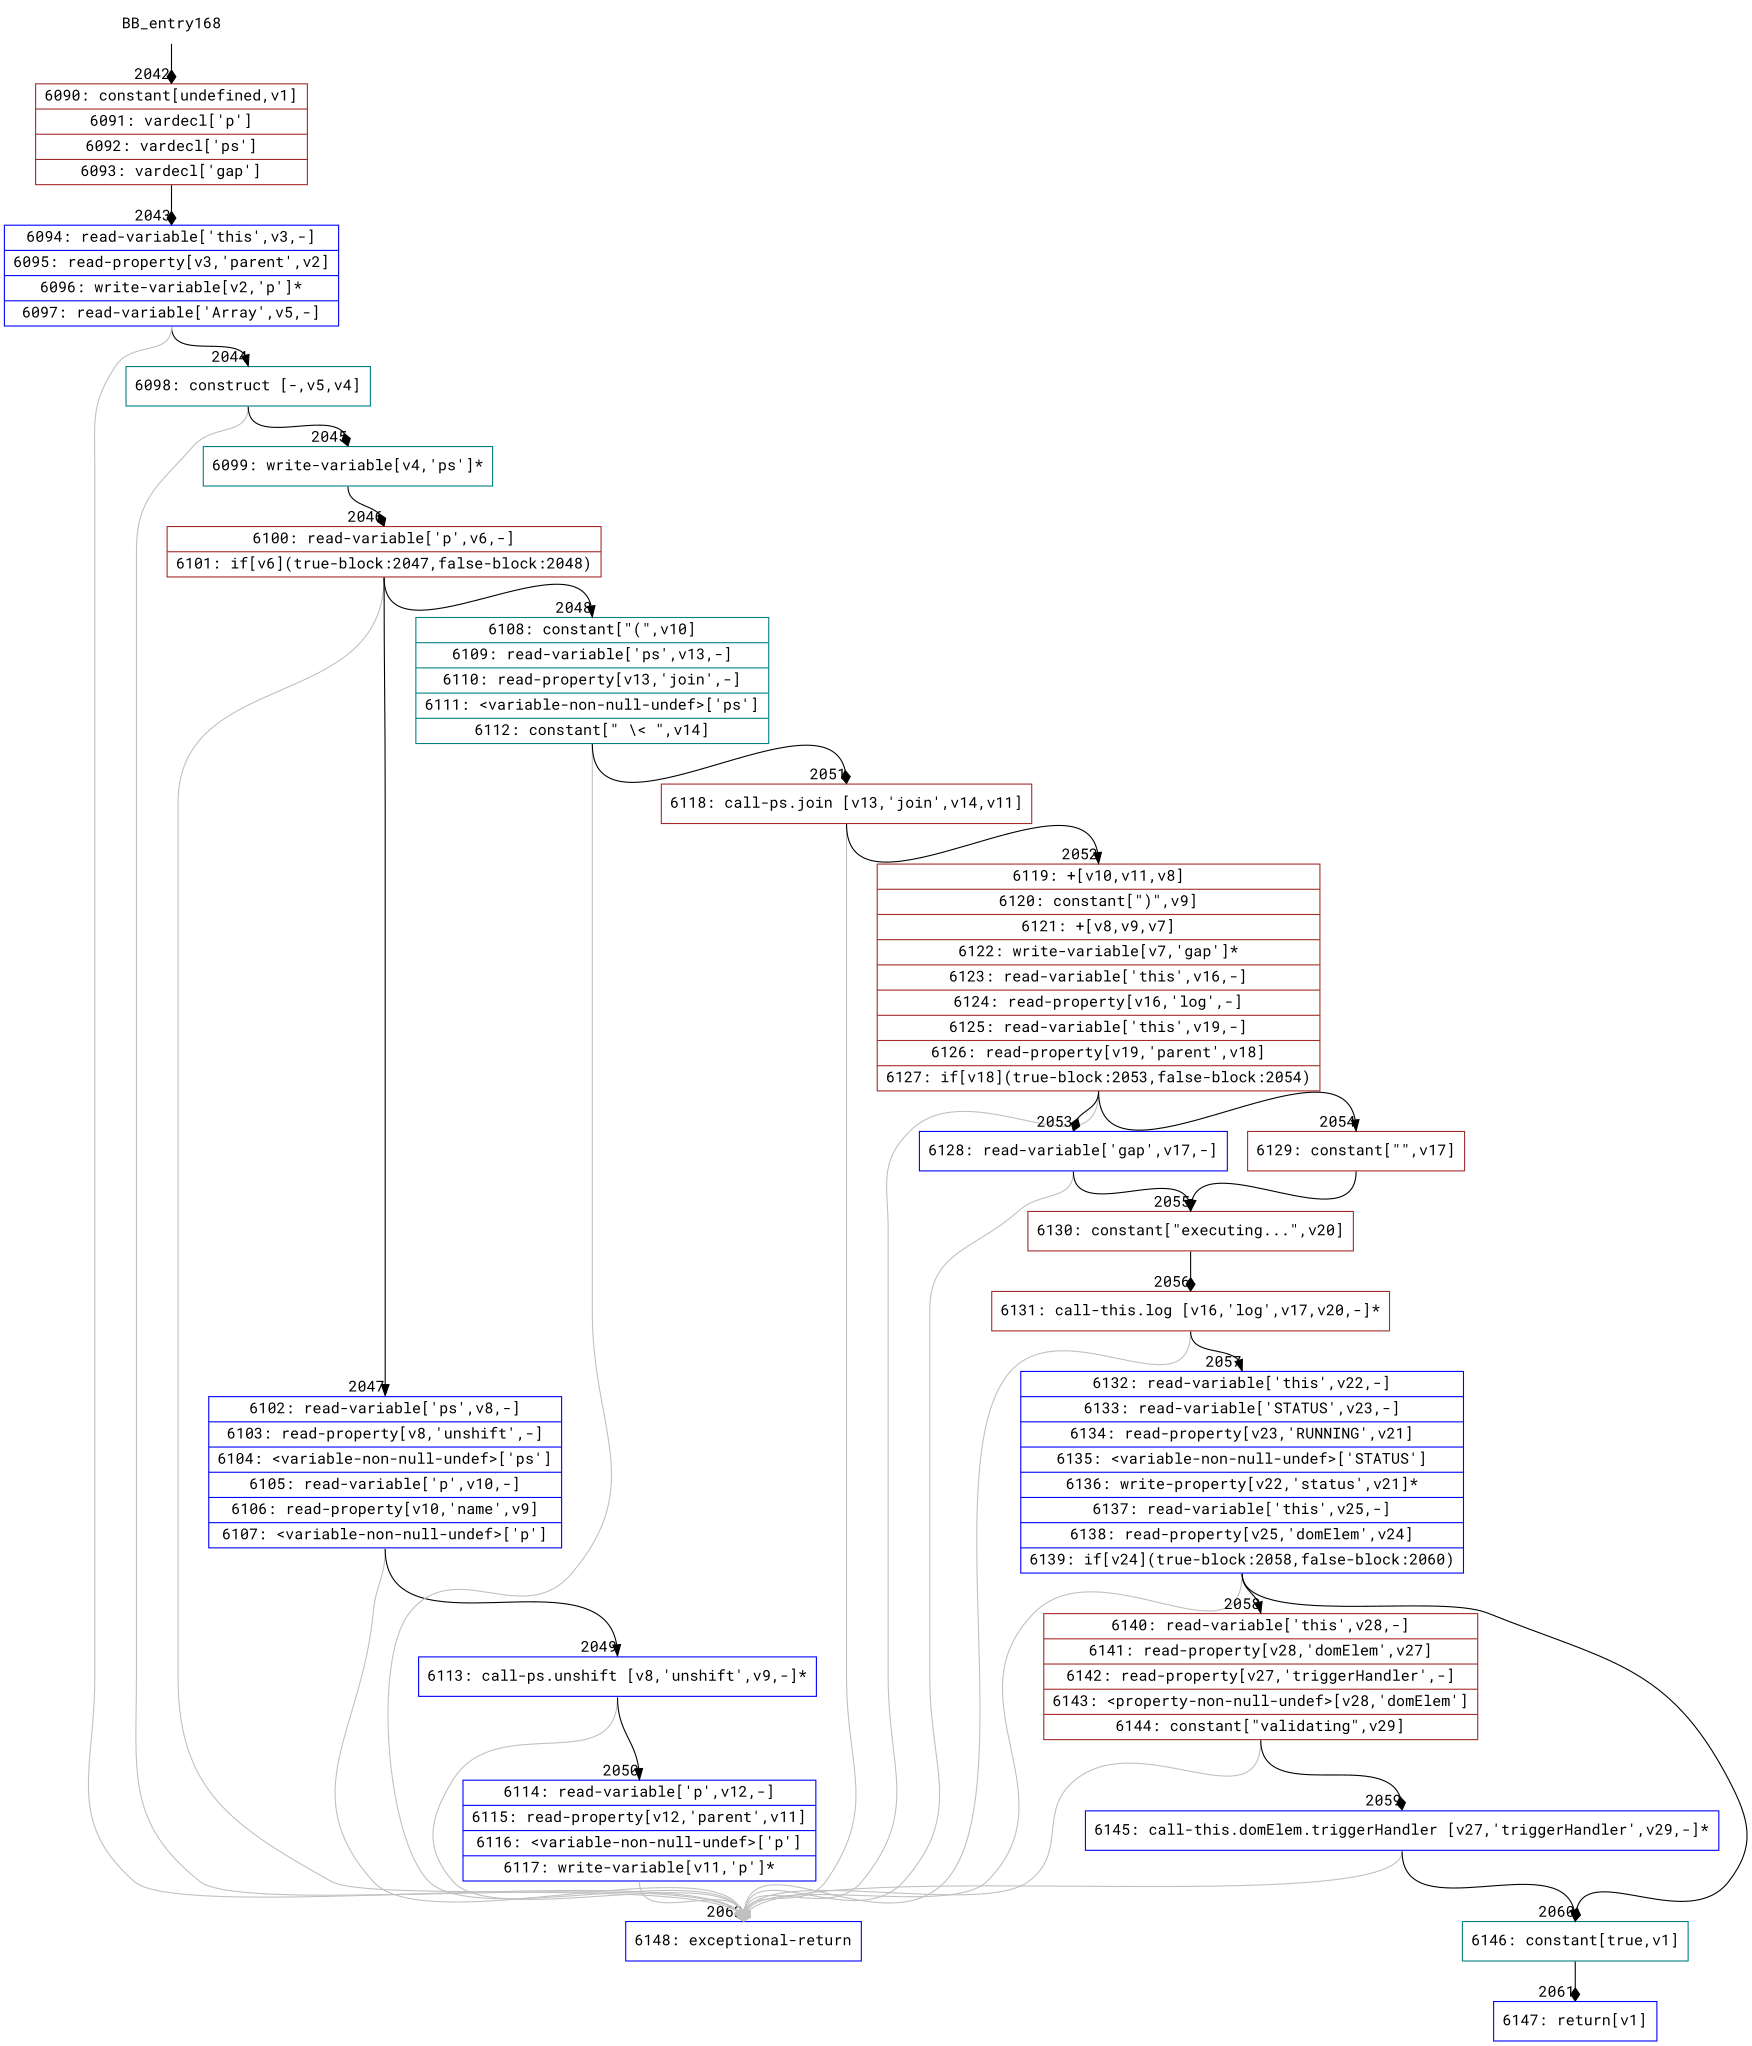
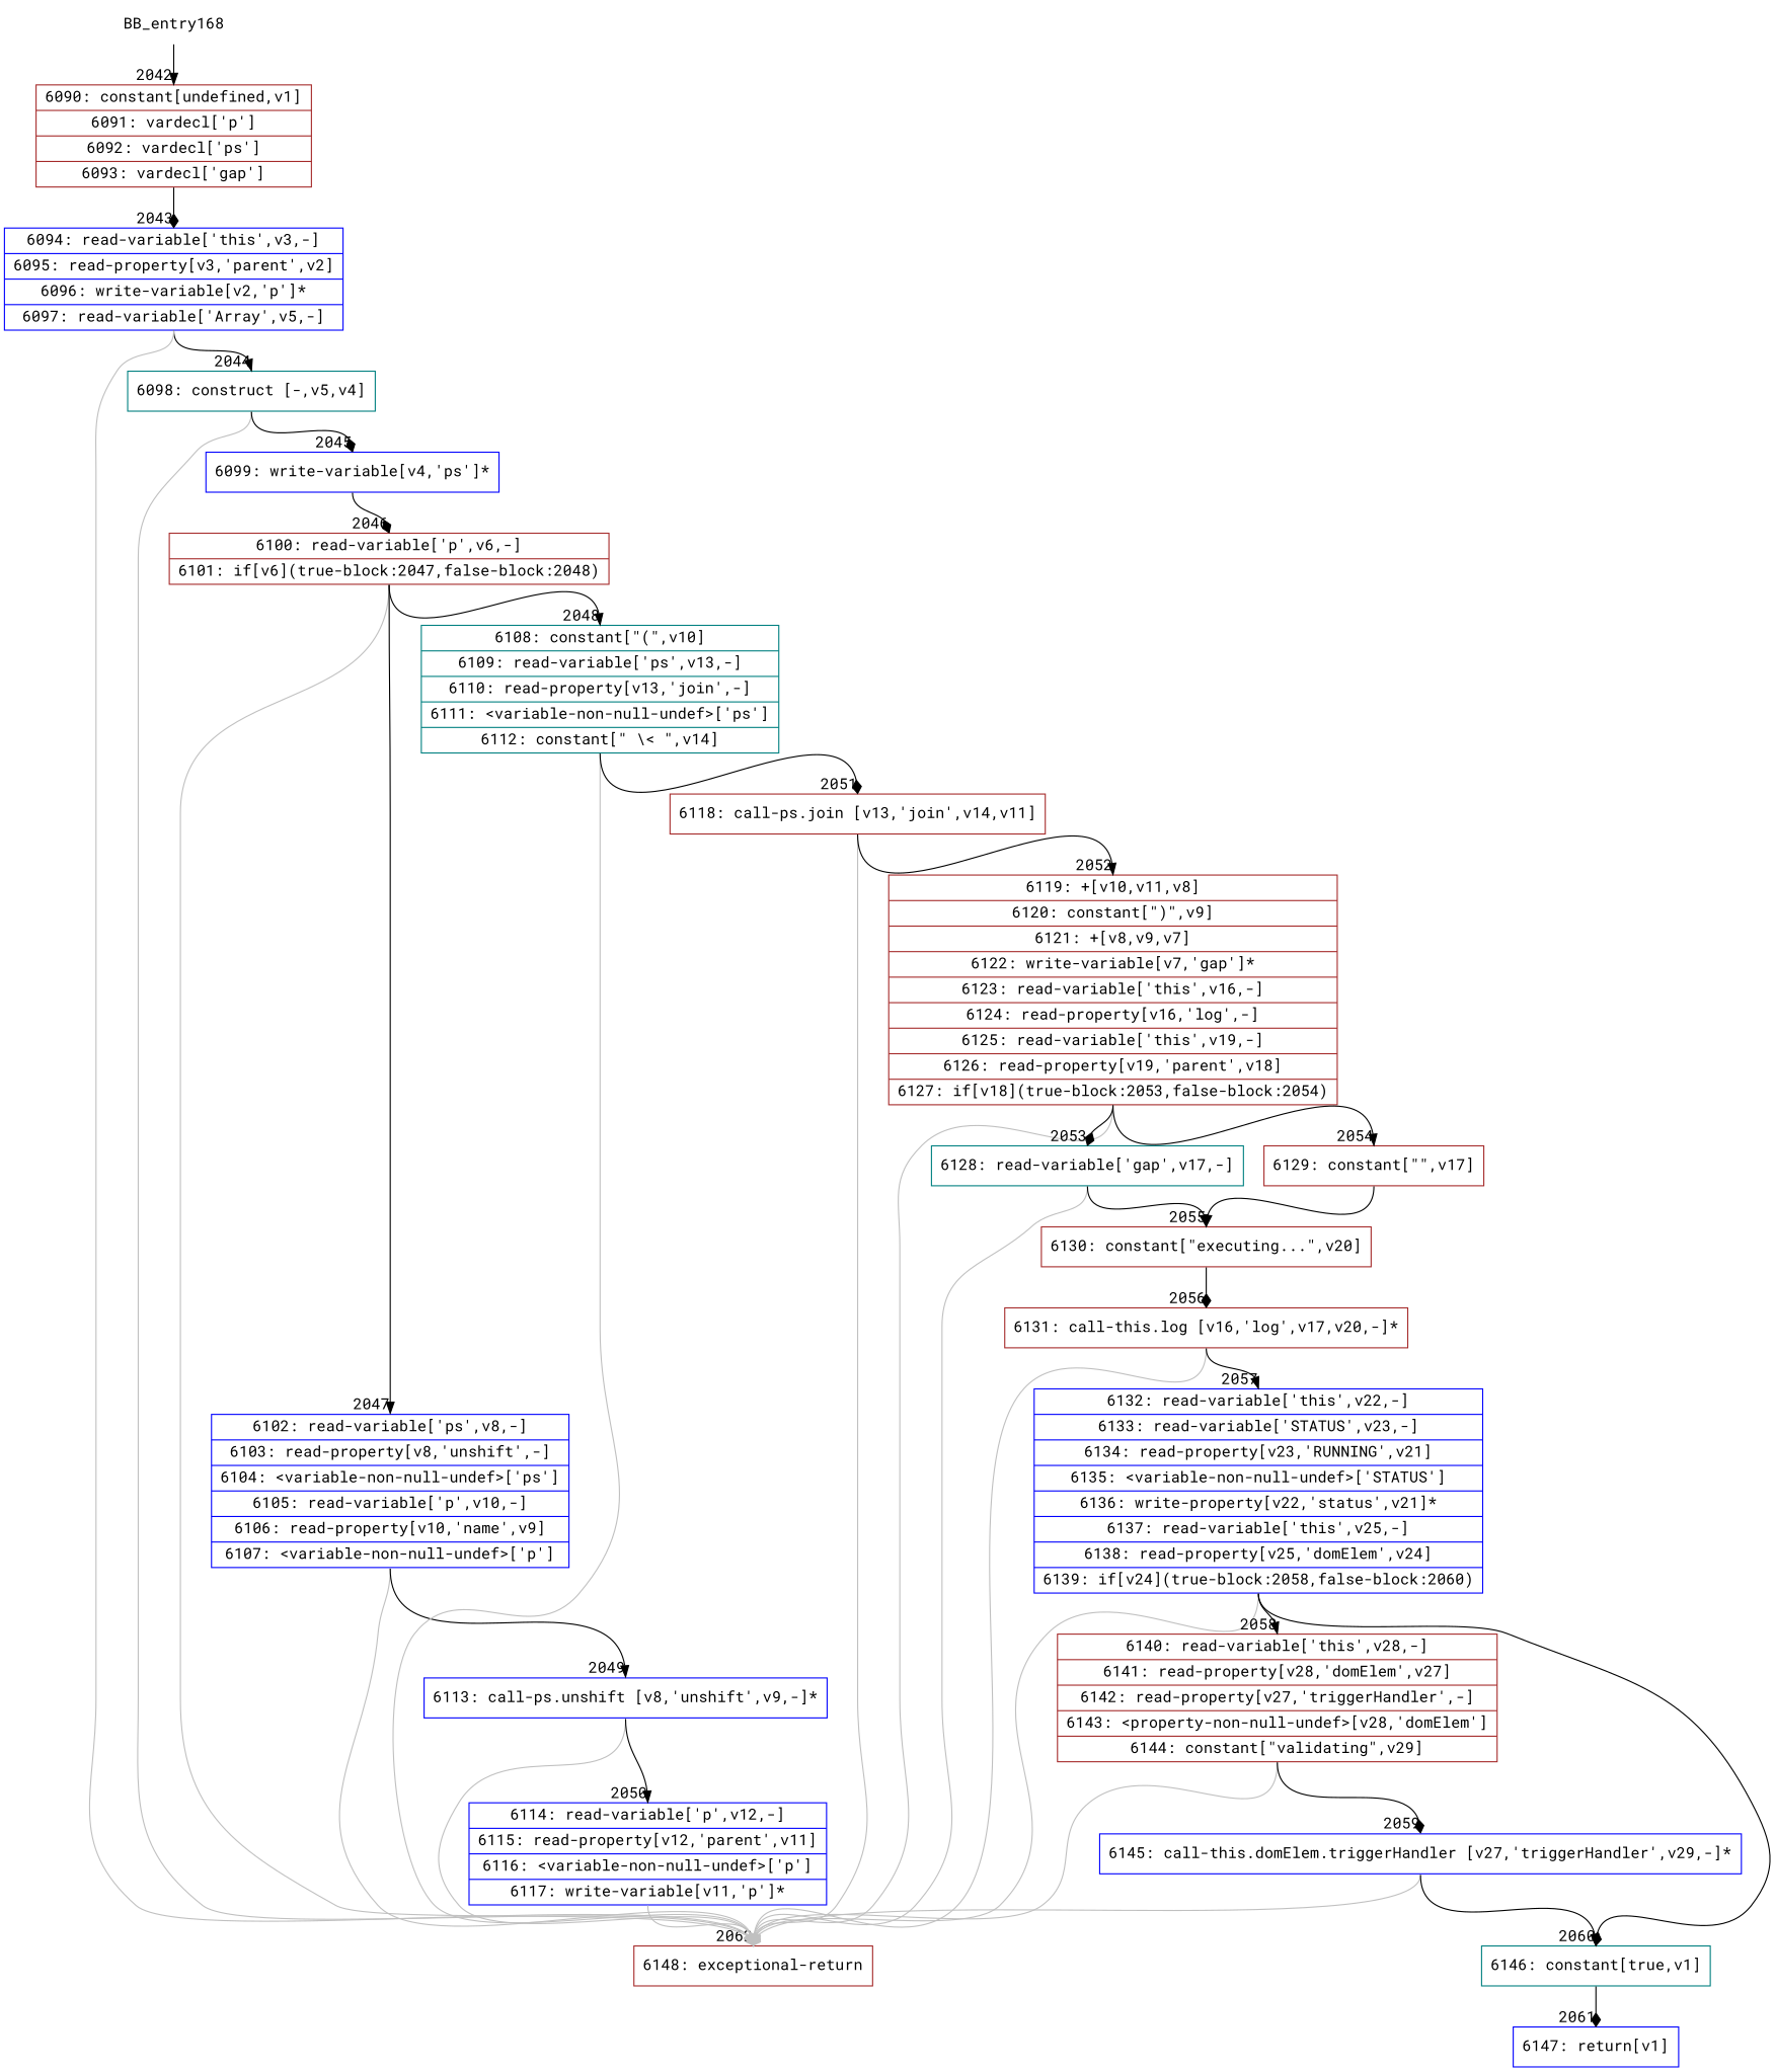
  digraph {
    fontname="Roboto Mono"
    rankdir=TD
    node [color=blue fontname="Roboto Mono" shape=record]
    edge [arrowhead=normal fontname="Roboto Mono" headport=n tailport=s]
    BB_entry168 [color=teal shape=none]
    n2 [color=brown label="{6090: constant[undefined,v1]|6091: vardecl['p']|6092: vardecl['ps']|6093: vardecl['gap']}"]
    n3 [label="{6094: read-variable['this',v3,-]|6095: read-property[v3,'parent',v2]|6096: write-variable[v2,'p']*|6097: read-variable['Array',v5,-]}"]
    n4 [color=teal label="{6098: construct [-,v5,v4]}"]
-   n5 [label="{6148: exceptional-return}"]
-   n6 [color=teal label="{6099: write-variable[v4,'ps']*}"]
+   n5 [color=brown label="{6148: exceptional-return}"]
+   n6 [label="{6099: write-variable[v4,'ps']*}"]
    n7 [color=brown label="{6100: read-variable['p',v6,-]|6101: if[v6](true-block:2047,false-block:2048)}"]
    n8 [label="{6102: read-variable['ps',v8,-]|6103: read-property[v8,'unshift',-]|6104: \<variable-non-null-undef\>['ps']|6105: read-variable['p',v10,-]|6106: read-property[v10,'name',v9]|6107: \<variable-non-null-undef\>['p']}"]
    n9 [color=teal label="{6108: constant[\"(\",v10]|6109: read-variable['ps',v13,-]|6110: read-property[v13,'join',-]|6111: \<variable-non-null-undef\>['ps']|6112: constant[\" \\\< \",v14]}"]
    n10 [label="{6113: call-ps.unshift [v8,'unshift',v9,-]*}"]
    n11 [color=brown label="{6118: call-ps.join [v13,'join',v14,v11]}"]
    n12 [label="{6114: read-variable['p',v12,-]|6115: read-property[v12,'parent',v11]|6116: \<variable-non-null-undef\>['p']|6117: write-variable[v11,'p']*}"]
    n13 [color=brown label="{6119: +[v10,v11,v8]|6120: constant[\")\",v9]|6121: +[v8,v9,v7]|6122: write-variable[v7,'gap']*|6123: read-variable['this',v16,-]|6124: read-property[v16,'log',-]|6125: read-variable['this',v19,-]|6126: read-property[v19,'parent',v18]|6127: if[v18](true-block:2053,false-block:2054)}"]
-   n14 [label="{6128: read-variable['gap',v17,-]}"]
+   n14 [color=teal label="{6128: read-variable['gap',v17,-]}"]
    n15 [color=brown label="{6129: constant[\"\",v17]}"]
    n16 [color=brown label="{6130: constant[\"executing...\",v20]}"]
    n17 [color=brown label="{6131: call-this.log [v16,'log',v17,v20,-]*}"]
    n18 [label="{6132: read-variable['this',v22,-]|6133: read-variable['STATUS',v23,-]|6134: read-property[v23,'RUNNING',v21]|6135: \<variable-non-null-undef\>['STATUS']|6136: write-property[v22,'status',v21]*|6137: read-variable['this',v25,-]|6138: read-property[v25,'domElem',v24]|6139: if[v24](true-block:2058,false-block:2060)}"]
    n19 [color=brown label="{6140: read-variable['this',v28,-]|6141: read-property[v28,'domElem',v27]|6142: read-property[v27,'triggerHandler',-]|6143: \<property-non-null-undef\>[v28,'domElem']|6144: constant[\"validating\",v29]}"]
    n20 [color=teal label="{6146: constant[true,v1]}"]
    n21 [label="{6145: call-this.domElem.triggerHandler [v27,'triggerHandler',v29,-]*}"]
    n22 [label="{6147: return[v1]}"]
-   BB_entry168 -> n2 [arrowhead=diamond headlabel="    2042"]
+   BB_entry168 -> n2 [headlabel="    2042"]
    n2 -> n3 [arrowhead=diamond headlabel="      2043"]
    n3 -> n4 [headlabel="      2044"]
    n3 -> n5 [arrowhead=diamond color=gray headlabel="      2062"]
    n4 -> n5 [color=gray]
    n4 -> n6 [arrowhead=diamond headlabel="      2045"]
    n6 -> n7 [arrowhead=diamond headlabel="      2046"]
    n7 -> n5 [color=gray]
    n7 -> n8 [headlabel="      2047"]
    n7 -> n9 [headlabel="      2048"]
    n8 -> n5 [arrowhead=diamond color=gray]
    n8 -> n10 [headlabel="      2049"]
    n9 -> n5 [color=gray]
    n9 -> n11 [arrowhead=diamond headlabel="      2051"]
    n10 -> n5 [color=gray]
    n10 -> n12 [headlabel="      2050"]
    n11 -> n5 [color=gray]
    n11 -> n13 [headlabel="      2052"]
    n12 -> n5 [color=gray]
    n13 -> n5 [color=gray]
    n13 -> n14 [arrowhead=diamond headlabel="      2053"]
    n13 -> n15 [headlabel="      2054"]
    n14 -> n5 [arrowhead=diamond color=gray]
    n14 -> n16 [headlabel="      2055"]
    n15 -> n16
    n16 -> n17 [arrowhead=diamond headlabel="      2056"]
    n17 -> n5 [color=gray]
    n17 -> n18 [headlabel="      2057"]
    n18 -> n5 [color=gray]
    n18 -> n19 [headlabel="      2058"]
    n18 -> n20 [arrowhead=diamond headlabel="      2060"]
    n19 -> n5 [color=gray]
    n19 -> n21 [arrowhead=diamond headlabel="      2059"]
    n20 -> n22 [arrowhead=diamond headlabel="      2061"]
    n21 -> n5 [arrowhead=diamond color=gray]
    n21 -> n20
  }
